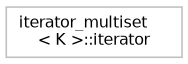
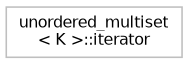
  digraph {
    rankdir=TB
-   n1 [color=grey75 fillcolor=white fontname=Helvetica fontsize=10 height=0.2 label="iterator_multiset\l\< K \>::iterator" shape=record style=filled width=0.4]
+   n1 [color=grey75 fillcolor=white fontname=Helvetica fontsize=10 height=0.2 label="unordered_multiset\l\< K \>::iterator" shape=record style=filled width=0.4]
  }
